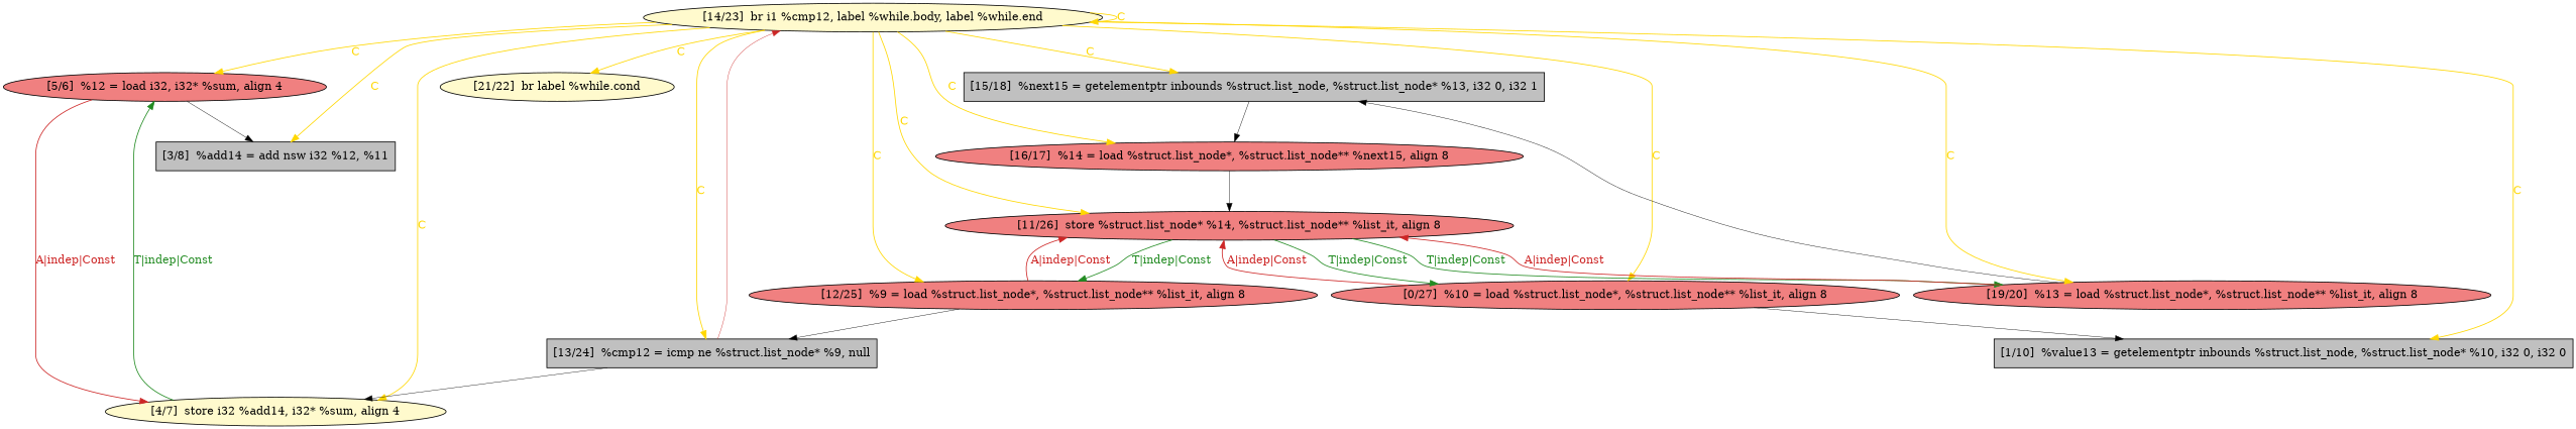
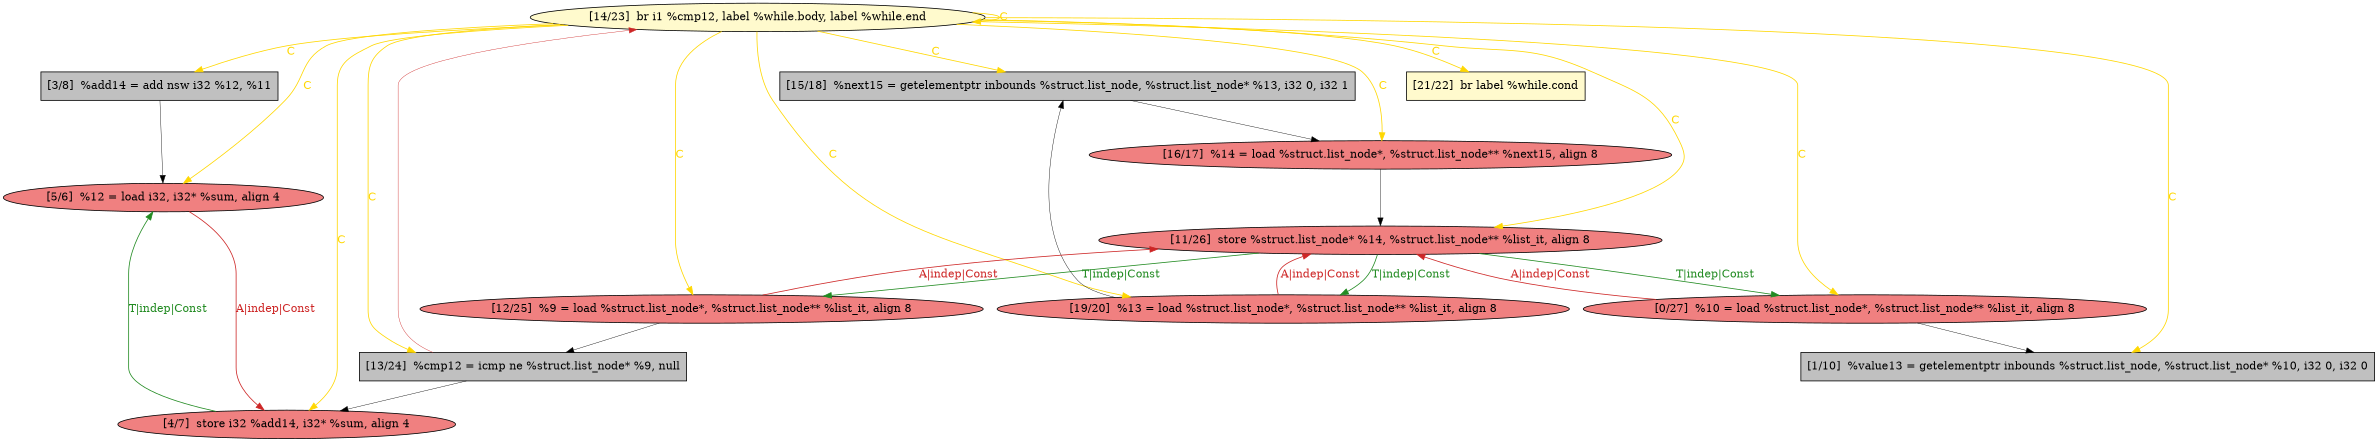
  digraph {
    node [fillcolor=lightcoral shape=ellipse style=filled]
    edge [color=gold fontcolor=gold penwidth=1.0 style=solid]
    n1 [label="[5/6]  %12 = load i32, i32* %sum, align 4"]
-   n2 [fillcolor=lemonchiffon label="[4/7]  store i32 %add14, i32* %sum, align 4"]
+   n2 [label="[4/7]  store i32 %add14, i32* %sum, align 4"]
    n3 [fillcolor=grey label="[3/8]  %add14 = add nsw i32 %12, %11" shape=rectangle]
-   n4 [fillcolor=lemonchiffon label="[21/22]  br label %while.cond"]
+   n4 [fillcolor=lemonchiffon label="[21/22]  br label %while.cond" shape=box]
    n5 [fillcolor=lemonchiffon label="[14/23]  br i1 %cmp12, label %while.body, label %while.end"]
    n6 [fillcolor=grey label="[13/24]  %cmp12 = icmp ne %struct.list_node* %9, null" shape=rectangle]
    n7 [fillcolor=grey label="[15/18]  %next15 = getelementptr inbounds %struct.list_node, %struct.list_node* %13, i32 0, i32 1" shape=rectangle]
    n8 [label="[11/26]  store %struct.list_node* %14, %struct.list_node** %list_it, align 8"]
    n9 [label="[0/27]  %10 = load %struct.list_node*, %struct.list_node** %list_it, align 8"]
    n10 [label="[16/17]  %14 = load %struct.list_node*, %struct.list_node** %next15, align 8"]
    n11 [label="[19/20]  %13 = load %struct.list_node*, %struct.list_node** %list_it, align 8"]
    n12 [fillcolor=grey label="[1/10]  %value13 = getelementptr inbounds %struct.list_node, %struct.list_node* %10, i32 0, i32 0" shape=rectangle]
    n13 [label="[12/25]  %9 = load %struct.list_node*, %struct.list_node** %list_it, align 8"]
    n1 -> n2 [color=firebrick3 fontcolor=firebrick3 label="A|indep|Const"]
-   n1 -> n3 [color=black fontcolor=black penwidth=0.5]
+   n3 -> n1 [color=black fontcolor=black penwidth=0.5]
    n2 -> n1 [color=forestgreen fontcolor=forestgreen label="T|indep|Const"]
    n5 -> n1 [label=C]
    n5 -> n2 [label=C]
    n5 -> n3 [label=C]
    n5 -> n4 [label=C]
    n5 -> n5 [label=C]
    n5 -> n6 [label=C]
    n5 -> n7 [label=C]
    n5 -> n8 [label=C]
    n5 -> n9 [label=C]
    n5 -> n10 [label=C]
    n5 -> n11 [label=C]
    n5 -> n12 [label=C]
    n5 -> n13 [label=C]
    n6 -> n2 [color=black fontcolor=black penwidth=0.5]
    n6 -> n5 [color=firebrick3 fontcolor=black penwidth=0.5]
    n7 -> n10 [color=black fontcolor=black penwidth=0.5]
    n8 -> n9 [color=forestgreen fontcolor=forestgreen label="T|indep|Const"]
    n8 -> n11 [color=forestgreen fontcolor=forestgreen label="T|indep|Const"]
    n8 -> n13 [color=forestgreen fontcolor=forestgreen label="T|indep|Const"]
    n9 -> n8 [color=firebrick3 fontcolor=firebrick3 label="A|indep|Const"]
    n9 -> n12 [color=black fontcolor=black penwidth=0.5]
    n10 -> n8 [color=black fontcolor=black penwidth=0.5]
    n11 -> n7 [color=black fontcolor=black penwidth=0.5]
    n11 -> n8 [color=firebrick3 fontcolor=firebrick3 label="A|indep|Const"]
    n13 -> n6 [color=black fontcolor=black penwidth=0.5]
    n13 -> n8 [color=firebrick3 fontcolor=firebrick3 label="A|indep|Const"]
  }
